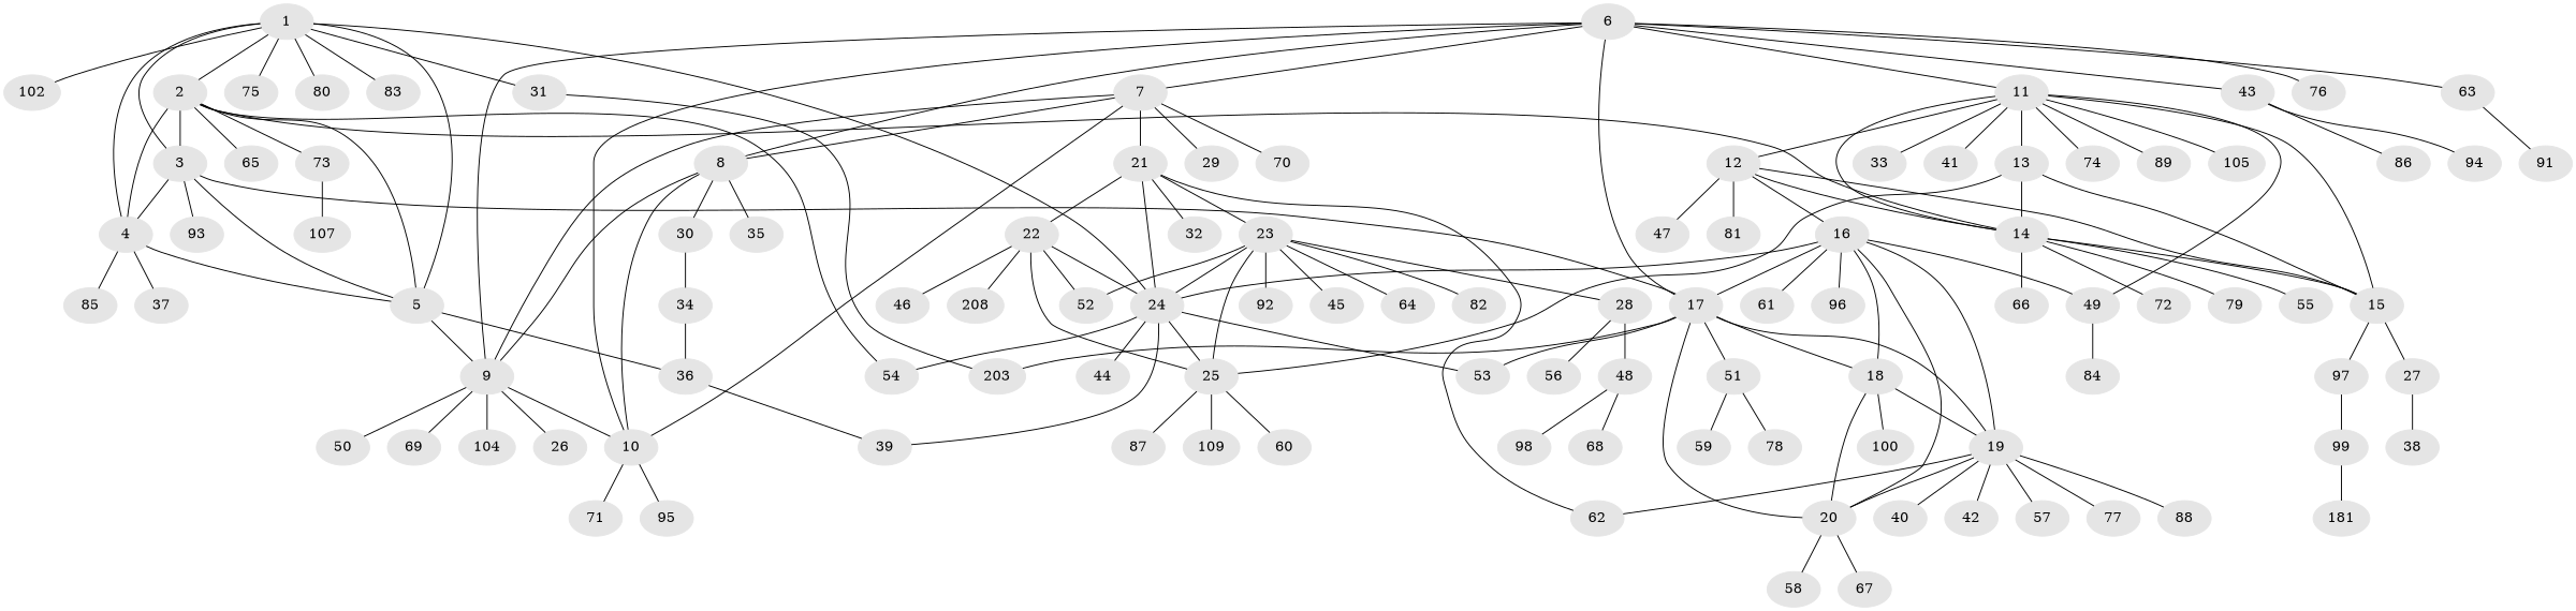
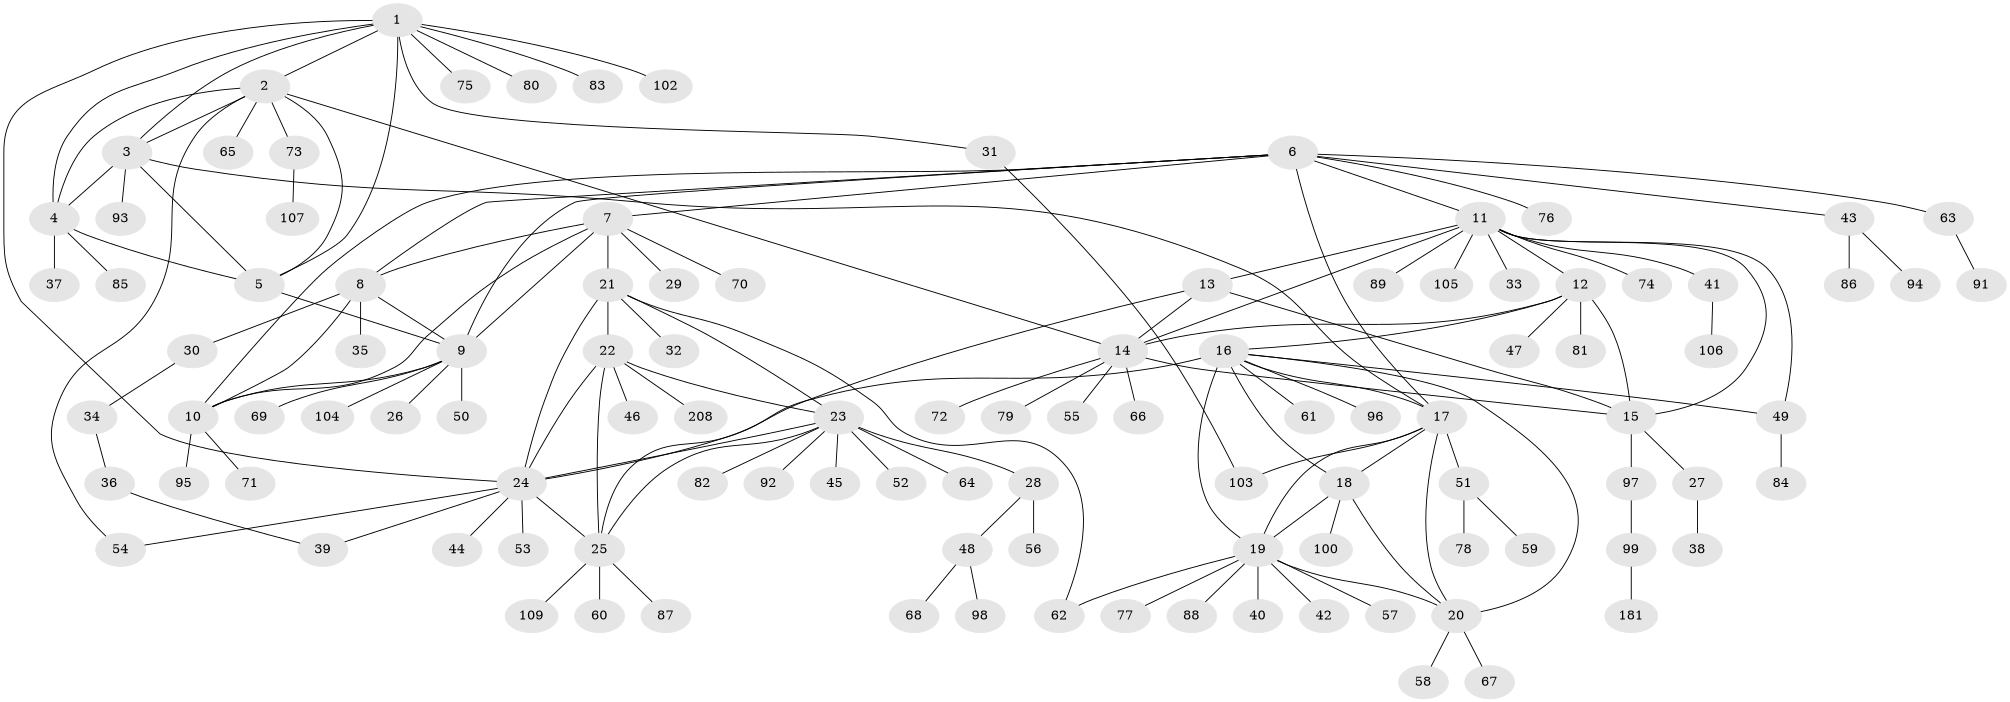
  graph {
    node [color=gray90 style=filled]
    1
    2
    3
    4
    5
    24
    31
    75
    80
    83
    102
    14
    54
    65
    73
    17
    93
    37
    85
    9
    36
    25
    53
    39
    44
-   103 [label=203]
+   103
    15
    55
    66
    72
    79
    107
    18
    19
    20
    51
    10
    26
    50
    69
    104
    6
    7
    8
    11
    43
    63
    76
    21
    29
    70
    30
    35
    71
    95
    12
    13
    33
    41
    49
    74
    89
    105
    86
    94
    91
    62
    22
    23
    32
    34
    16
    47
    81
    27
    97
+   106
    84
    61
    96
    60
    87
    109
    38
    99
    100
    40
    42
    57
    77
    88
    58
    67
    59
    78
    46
    n97 [label=208]
    28
    45
    52
    64
    82
    92
    48
    56
    68
    98
    n108 [label=181]
    1 -- 2
    1 -- 3
    1 -- 4
    1 -- 5
    1 -- 24
    1 -- 31
    1 -- 75
    1 -- 80
    1 -- 83
    1 -- 102
    2 -- 3
    2 -- 4
    2 -- 5
    2 -- 14
    2 -- 54
    2 -- 65
    2 -- 73
    3 -- 4
    3 -- 5
    3 -- 17
    3 -- 93
    4 -- 5
    4 -- 37
    4 -- 85
    5 -- 9
-   5 -- 36
    24 -- 54
    24 -- 25
    24 -- 53
    24 -- 39
    24 -- 44
    31 -- 103
    14 -- 15
    14 -- 55
    14 -- 66
    14 -- 72
    14 -- 79
    73 -- 107
-   17 -- 53
    17 -- 103
    17 -- 18
    17 -- 19
    17 -- 20
    17 -- 51
    9 -- 10
    9 -- 26
    9 -- 50
    9 -- 69
    9 -- 104
    36 -- 39
    25 -- 60
    25 -- 87
    25 -- 109
    15 -- 27
    15 -- 97
    18 -- 19
    18 -- 20
    18 -- 100
    19 -- 20
    19 -- 62
    19 -- 40
    19 -- 42
    19 -- 57
    19 -- 77
    19 -- 88
    20 -- 58
    20 -- 67
    51 -- 59
    51 -- 78
    10 -- 71
    10 -- 95
    6 -- 17
    6 -- 9
    6 -- 10
    6 -- 7
    6 -- 8
    6 -- 11
    6 -- 43
    6 -- 63
    6 -- 76
    7 -- 9
    7 -- 10
    7 -- 8
    7 -- 21
    7 -- 29
    7 -- 70
    8 -- 9
    8 -- 10
    8 -- 30
    8 -- 35
    11 -- 14
    11 -- 15
    11 -- 12
    11 -- 13
    11 -- 33
    11 -- 41
    11 -- 49
    11 -- 74
    11 -- 89
    11 -- 105
    43 -- 86
    43 -- 94
    63 -- 91
    21 -- 24
    21 -- 62
    21 -- 22
    21 -- 23
    21 -- 32
    30 -- 34
    12 -- 14
    12 -- 15
    12 -- 16
    12 -- 47
    12 -- 81
    13 -- 14
    13 -- 25
    13 -- 15
+   41 -- 106
    49 -- 84
    22 -- 24
    22 -- 25
-   22 -- 52
+   22 -- 23
    22 -- 46
    22 -- n97
    23 -- 24
    23 -- 25
    23 -- 28
    23 -- 45
    23 -- 52
    23 -- 64
    23 -- 82
    23 -- 92
    34 -- 36
    16 -- 24
    16 -- 17
    16 -- 18
    16 -- 19
    16 -- 20
    16 -- 49
    16 -- 61
    16 -- 96
    27 -- 38
    97 -- 99
    99 -- n108
    28 -- 48
    28 -- 56
    48 -- 68
    48 -- 98
  }
